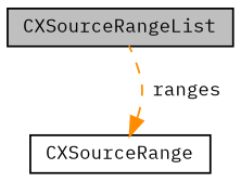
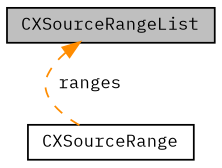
  digraph {
    fontname="IBM Plex Mono"
    node [color=black fontname="IBM Plex Mono" fontsize=10 shape=record style=filled]
    n1 [fillcolor=grey75 fontcolor=black height=0.2 label=CXSourceRangeList width=0.4]
    n2 [fillcolor=white height=0.2 label=CXSourceRange width=0.4]
-   n2 -> n1 [color=darkorange dir=back fontname="IBM Plex Mono" fontsize=10 label=" ranges" labelfontname=Helvetica labelfontsize=10 style=dashed]
+   n1 -> n2 [color=darkorange dir=back fontname="IBM Plex Mono" fontsize=10 label=" ranges" labelfontname=Helvetica labelfontsize=10 style=dashed]
  }
